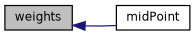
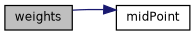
  digraph {
    rankdir=LR
    node [color=black fontname=Helvetica fontsize=10 shape=record]
    n1 [fillcolor=grey75 fontcolor=black height=0.2 label=weights style=filled width=0.4]
    n2 [height=0.2 label=midPoint width=0.4]
-   n1 -> n2 [color=midnightblue dir=back fontname=Helvetica fontsize=10 labelfontname=Helvetica labelfontsize=10 style=solid]
+   n2 -> n1 [color=midnightblue dir=back fontname=Helvetica fontsize=10 labelfontname=Helvetica labelfontsize=10 style=solid]
  }
